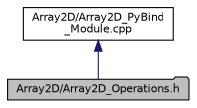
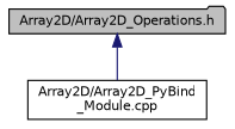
  digraph {
    node [color=black fontname=Helvetica fontsize=10]
    n1 [fillcolor=grey75 fontcolor=black height=0.2 label="Array2D/Array2D_Operations.h" shape=folder style=filled width=0.4]
    n2 [height=0.2 label="Array2D/Array2D_PyBind\l_Module.cpp" shape=box width=0.4]
-   n2 -> n1 [color=midnightblue dir=back fontname=Helvetica fontsize=10 labelfontname=Helvetica labelfontsize=10 style=solid]
+   n1 -> n2 [color=midnightblue dir=back fontname=Helvetica fontsize=10 labelfontname=Helvetica labelfontsize=10 style=solid]
  }
